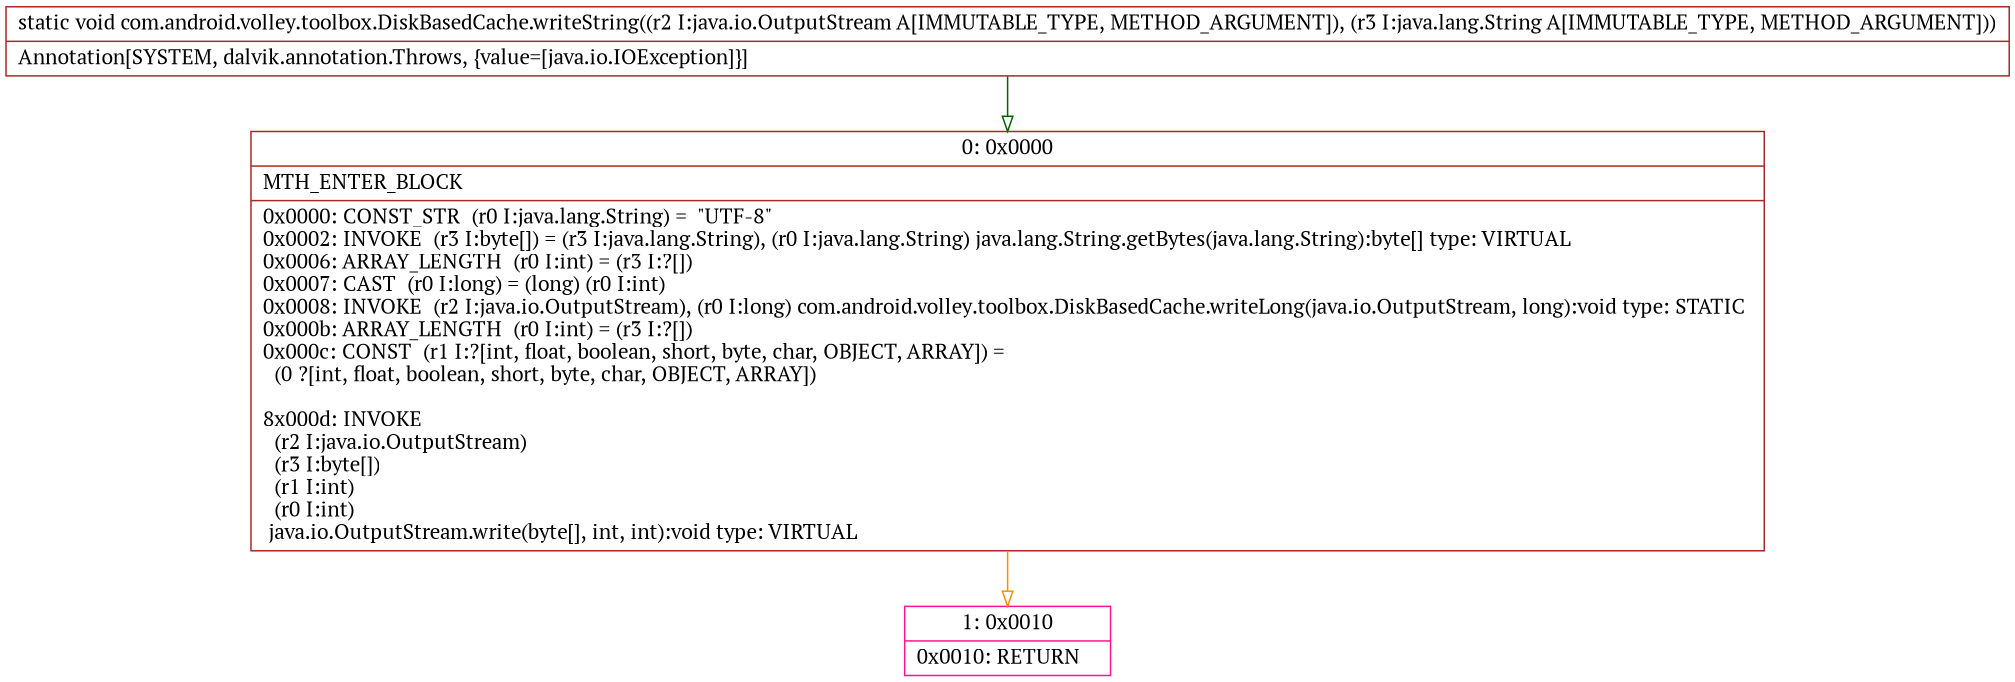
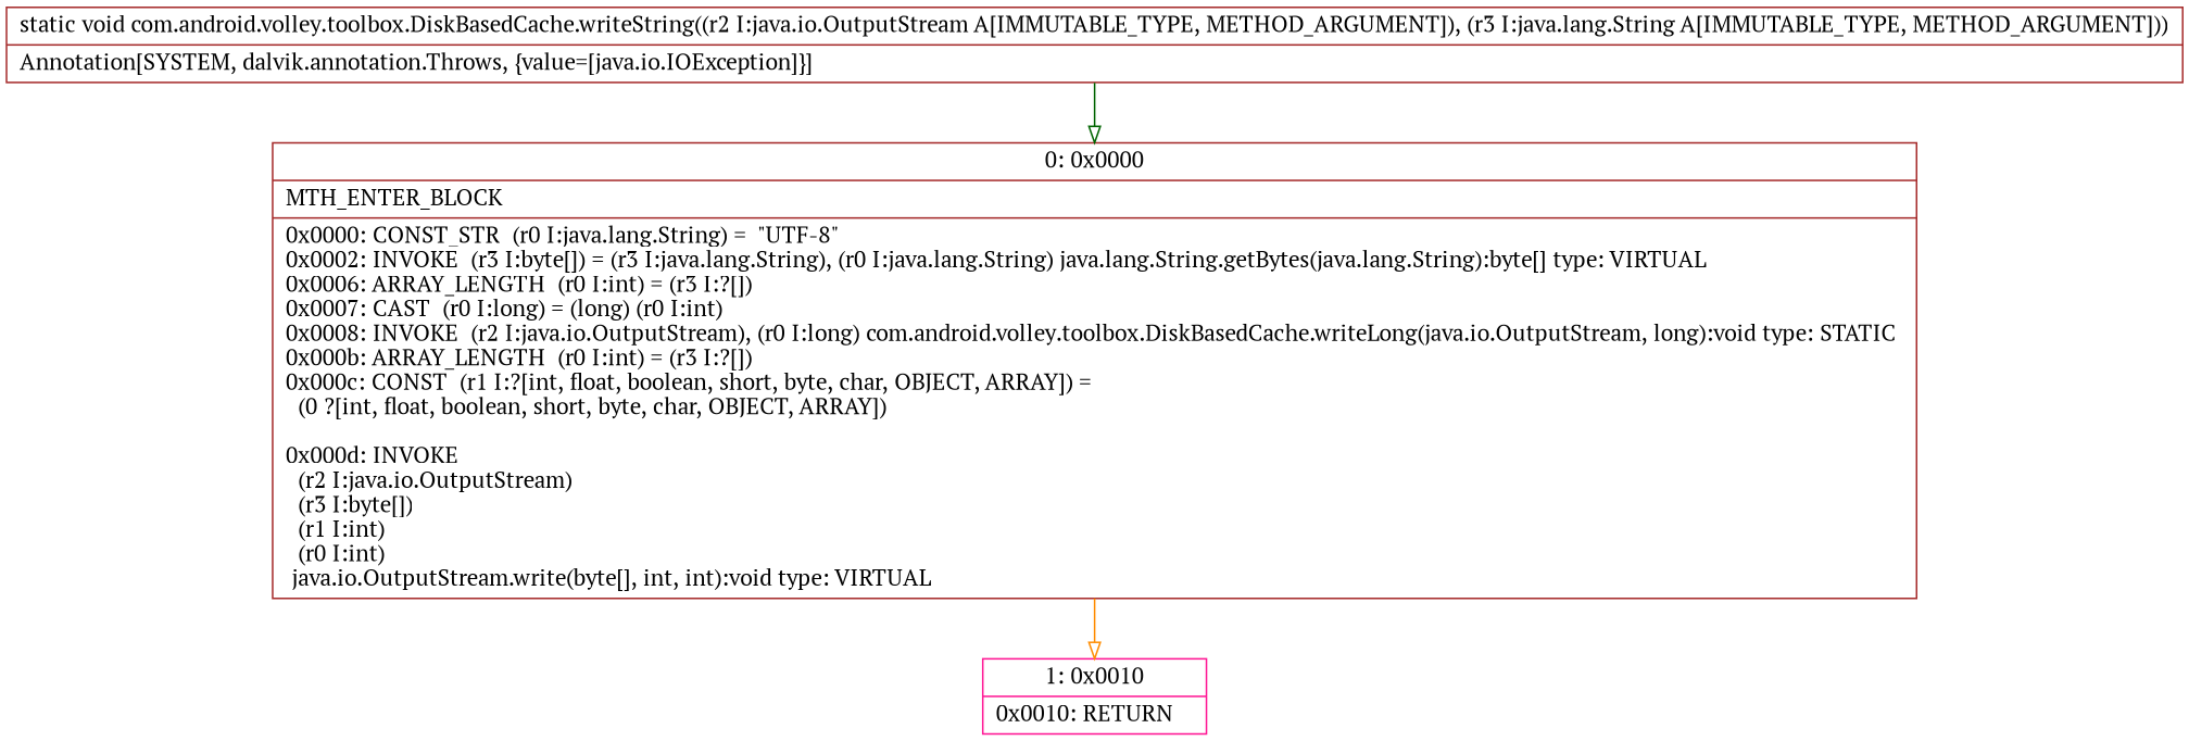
  digraph {
    fontname="PT Serif"
    node [shape=record color=brown fontname="PT Serif"]
    edge [style=solid arrowhead=onormal fontname="PT Serif"]
-   n1 [label="{0\:\ 0x0000|MTH_ENTER_BLOCK\l|0x0000: CONST_STR  (r0 I:java.lang.String) =  \"UTF\-8\" \l0x0002: INVOKE  (r3 I:byte[]) = (r3 I:java.lang.String), (r0 I:java.lang.String) java.lang.String.getBytes(java.lang.String):byte[] type: VIRTUAL \l0x0006: ARRAY_LENGTH  (r0 I:int) = (r3 I:?[]) \l0x0007: CAST  (r0 I:long) = (long) (r0 I:int) \l0x0008: INVOKE  (r2 I:java.io.OutputStream), (r0 I:long) com.android.volley.toolbox.DiskBasedCache.writeLong(java.io.OutputStream, long):void type: STATIC \l0x000b: ARRAY_LENGTH  (r0 I:int) = (r3 I:?[]) \l0x000c: CONST  (r1 I:?[int, float, boolean, short, byte, char, OBJECT, ARRAY]) = \l  (0 ?[int, float, boolean, short, byte, char, OBJECT, ARRAY])\l \l8x000d: INVOKE  \l  (r2 I:java.io.OutputStream)\l  (r3 I:byte[])\l  (r1 I:int)\l  (r0 I:int)\l java.io.OutputStream.write(byte[], int, int):void type: VIRTUAL \l}"]
+   n1 [label="{0\:\ 0x0000|MTH_ENTER_BLOCK\l|0x0000: CONST_STR  (r0 I:java.lang.String) =  \"UTF\-8\" \l0x0002: INVOKE  (r3 I:byte[]) = (r3 I:java.lang.String), (r0 I:java.lang.String) java.lang.String.getBytes(java.lang.String):byte[] type: VIRTUAL \l0x0006: ARRAY_LENGTH  (r0 I:int) = (r3 I:?[]) \l0x0007: CAST  (r0 I:long) = (long) (r0 I:int) \l0x0008: INVOKE  (r2 I:java.io.OutputStream), (r0 I:long) com.android.volley.toolbox.DiskBasedCache.writeLong(java.io.OutputStream, long):void type: STATIC \l0x000b: ARRAY_LENGTH  (r0 I:int) = (r3 I:?[]) \l0x000c: CONST  (r1 I:?[int, float, boolean, short, byte, char, OBJECT, ARRAY]) = \l  (0 ?[int, float, boolean, short, byte, char, OBJECT, ARRAY])\l \l0x000d: INVOKE  \l  (r2 I:java.io.OutputStream)\l  (r3 I:byte[])\l  (r1 I:int)\l  (r0 I:int)\l java.io.OutputStream.write(byte[], int, int):void type: VIRTUAL \l}"]
    n2 [label="{1\:\ 0x0010|0x0010: RETURN   \l}" color=deeppink]
    n3 [label="{static void com.android.volley.toolbox.DiskBasedCache.writeString((r2 I:java.io.OutputStream A[IMMUTABLE_TYPE, METHOD_ARGUMENT]), (r3 I:java.lang.String A[IMMUTABLE_TYPE, METHOD_ARGUMENT]))  | Annotation[SYSTEM, dalvik.annotation.Throws, \{value=[java.io.IOException]\}]\l}"]
    n1 -> n2 [color=darkorange]
    n3 -> n1 [color=darkgreen]
  }
